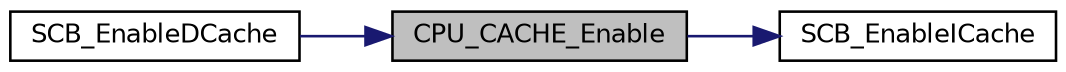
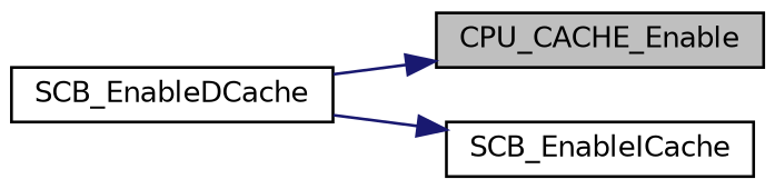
  digraph {
    rankdir=LR
    node [color=black fillcolor=white fontname=Helvetica fontsize=10 shape=record style=filled]
    edge [color=midnightblue fontname=Helvetica fontsize=10 labelfontname=Helvetica labelfontsize=10 style=solid]
    n1 [fillcolor=grey75 fontcolor=black height=0.2 label=CPU_CACHE_Enable width=0.4]
    n2 [height=0.2 label=SCB_EnableICache width=0.4]
    n3 [height=0.2 label=SCB_EnableDCache width=0.4]
-   n1 -> n2
+   n3 -> n2
    n3 -> n1
  }
